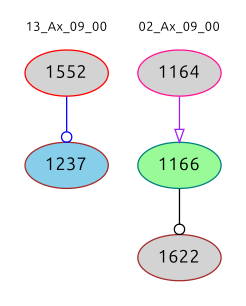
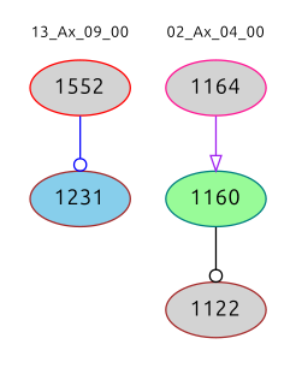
  digraph {
    fontname=Ubuntu
    node [color=brown fillcolor=lightgrey fontname=Ubuntu style=filled]
    edge [arrowhead=odot fontname=Ubuntu]
    n1 [color=red label=1552]
-   n2 [fillcolor=skyblue label=1237]
+   n2 [fillcolor=skyblue label=1231]
    n3 [color=deeppink label=1164]
-   n4 [color=teal fillcolor=palegreen label=1166]
-   n5 [label=1622]
+   n4 [color=teal fillcolor=palegreen label=1160]
+   n5 [label=1122]
    subgraph cluster_1 {
      color=white
      fontsize=10
      label="13_Ax_09_00"
      n1
      n2
    }
    subgraph cluster_2 {
      color=white
      fontsize=10
-     label="02_Ax_09_00"
+     label="02_Ax_04_00"
      n3
      n4
      n5
    }
    n1 -> n2 [color=blue]
    n3 -> n4 [arrowhead=onormal color=purple]
    n4 -> n5 [color=black]
  }
